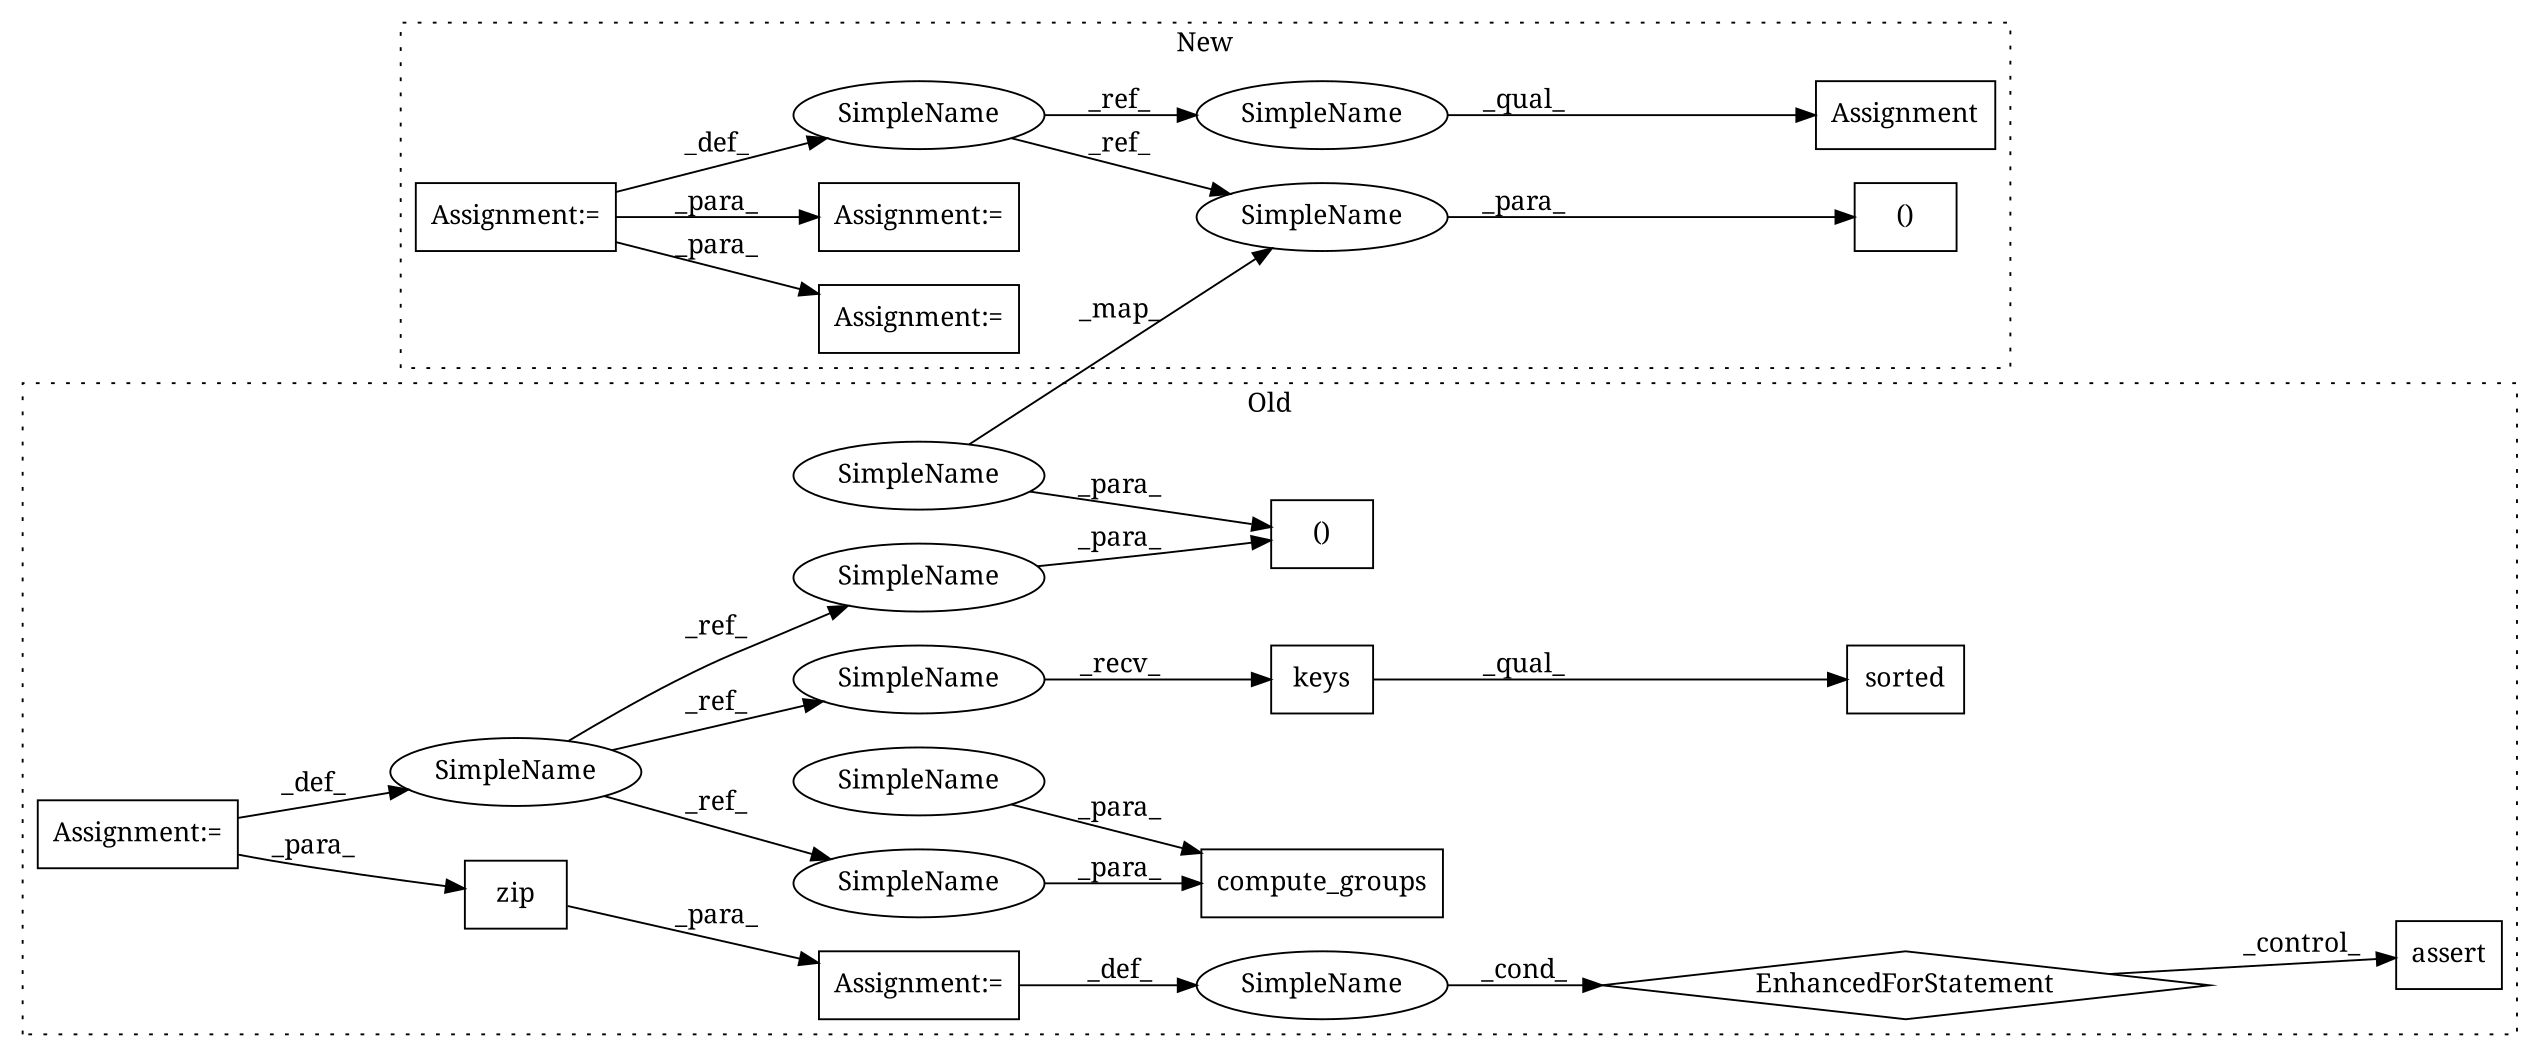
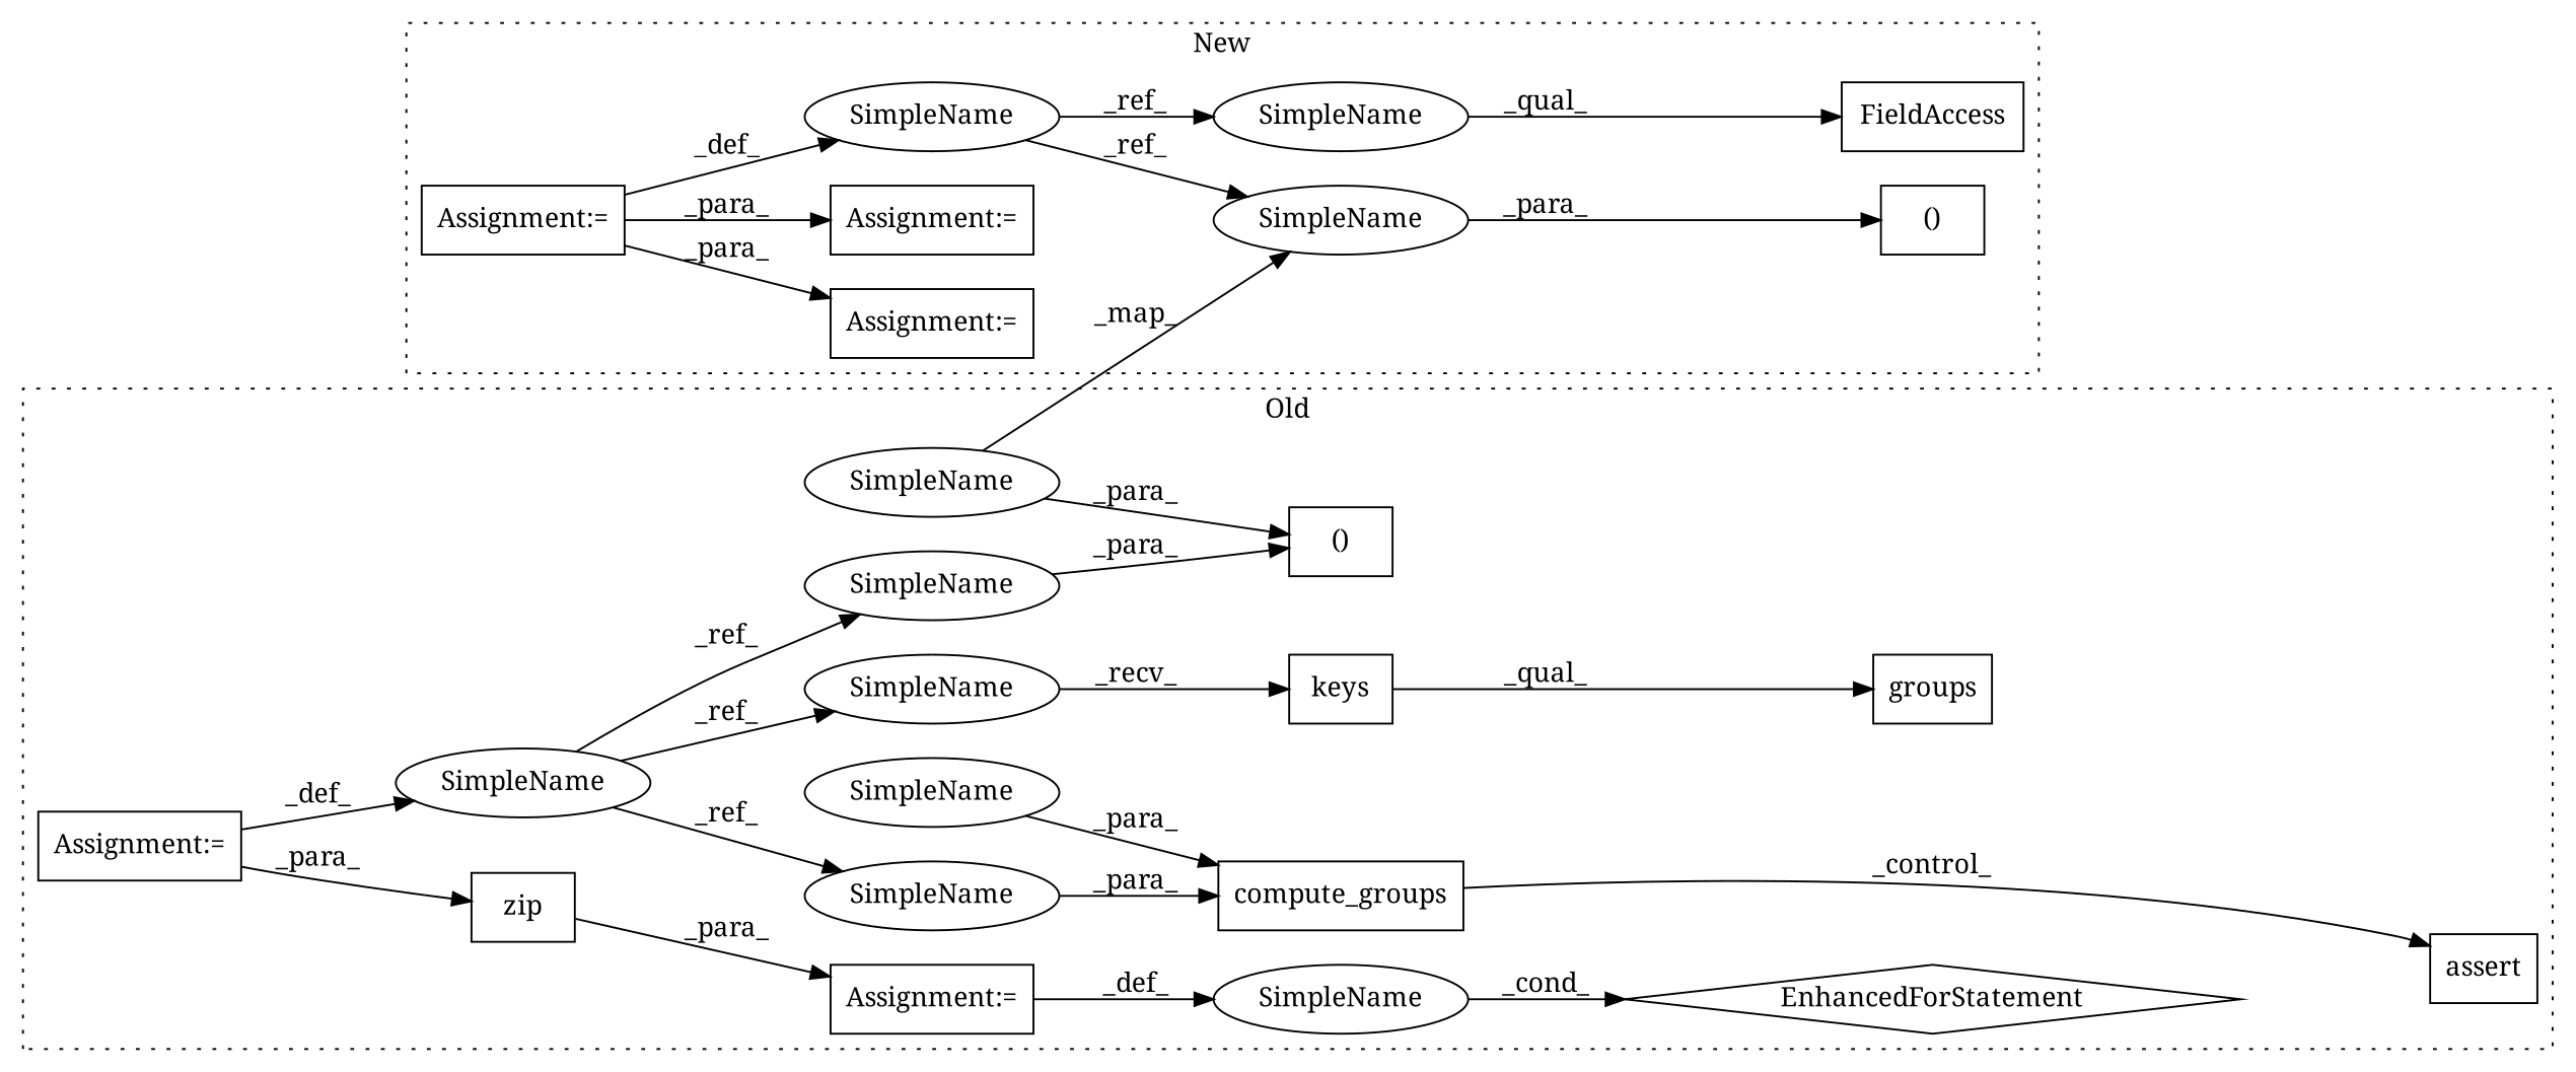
  digraph {
    fontname="Noto Serif"
    rankdir=LR
    node [a=42 fontname="Noto Serif" l=10 s="9522,9697" shape=box]
    edge [fontname="Noto Serif"]
-   n1 [a=32 l="7,1" label=sorted s="9436,9511"]
+   n1 [a=32 l="7,1" label=groups s="9436,9511"]
    n2 [a=7 l="95,2" label="Assignment:="]
    n3 [a=7 label="Assignment:=" s=7519]
    n4 [a=70 l="95,2" label=EnhancedForStatement shape=diamond]
    n5 [a=32 l="15,1" label=compute_groups s="8694,8745"]
    n6 [a=106 l=60 label="()" s=8023]
    n7 [a=32 l=6 label=keys s=9504]
    n8 [a=32 l="12,1" label=assert s="9716,9764"]
    n9 [a=32 l="4,1" label=zip s="9654,9696"]
    n10 [l=22 label=SimpleName s=9629 shape=ellipse]
    n11 [label=SimpleName s=7519 shape=ellipse]
    n12 [l=5 label=SimpleName s=8709 shape=ellipse]
    n13 [l=5 label=SimpleName s=8023 shape=ellipse]
    n14 [label=SimpleName s=8073 shape=ellipse]
    n15 [label=SimpleName s=8735 shape=ellipse]
    n16 [label=SimpleName s=9493 shape=ellipse]
    n17 [a=106 l=28 label="()" s=12200]
    n18 [a=7 l=9 label="Assignment:=" s=11944]
    n19 [a=7 l=1 label="Assignment:=" s=14262]
    n20 [a=7 l=1 label="Assignment:=" s=13152]
-   n21 [a=22 l=18 label=Assignment s=13189]
+   n21 [a=22 l=18 label=FieldAccess s=13189]
    n22 [l=9 label=SimpleName s=11944 shape=ellipse]
    n23 [l=9 label=SimpleName s=12219 shape=ellipse]
    n24 [l=9 label=SimpleName s=13189 shape=ellipse]
    subgraph cluster_1 {
      label=Old
      style=dotted
      n1
      n2
      n3
      n4
      n5
      n6
      n7
      n8
      n9
      n10
      n11
      n12
      n13
      n14
      n15
      n16
    }
    subgraph cluster_2 {
      label=New
      style=dotted
      n17
      n18
      n19
      n20
      n21
      n22
      n23
      n24
    }
    n2 -> n10 [label=_def_]
    n3 -> n9 [label=_para_]
    n3 -> n11 [label=_def_]
-   n4 -> n8 [label=_control_]
+   n5 -> n8 [label=_control_]
    n7 -> n1 [label=_qual_]
    n9 -> n2 [label=_para_]
    n10 -> n4 [label=_cond_]
    n11 -> n14 [label=_ref_]
    n11 -> n15 [label=_ref_]
    n11 -> n16 [label=_ref_]
    n12 -> n5 [label=_para_]
    n13 -> n6 [label=_para_]
    n13 -> n23 [label=_map_]
    n14 -> n6 [label=_para_]
    n15 -> n5 [label=_para_]
    n16 -> n7 [label=_recv_]
    n18 -> n19 [label=_para_]
    n18 -> n20 [label=_para_]
    n18 -> n22 [label=_def_]
    n22 -> n23 [label=_ref_]
    n22 -> n24 [label=_ref_]
    n23 -> n17 [label=_para_]
    n24 -> n21 [label=_qual_]
  }
